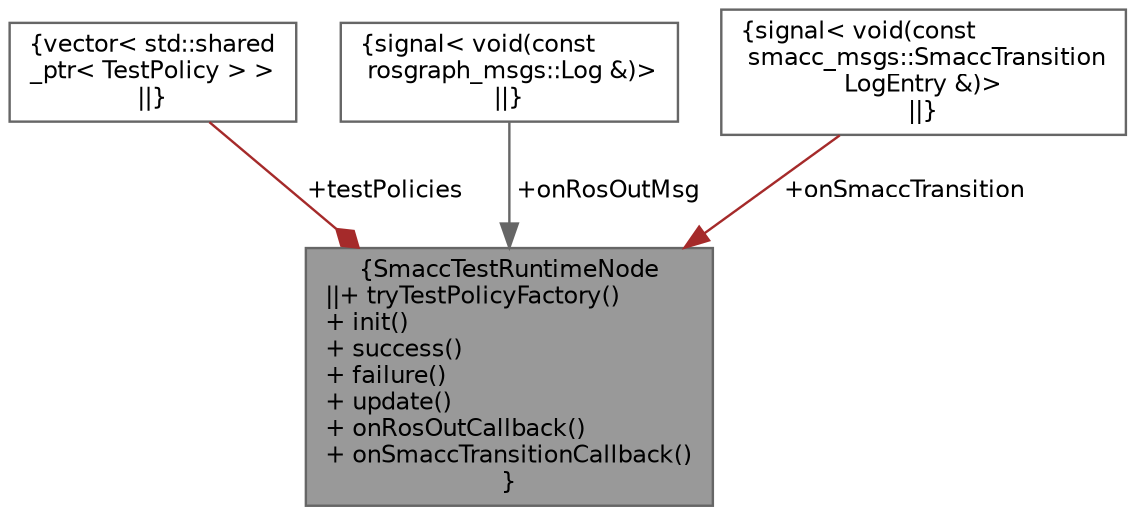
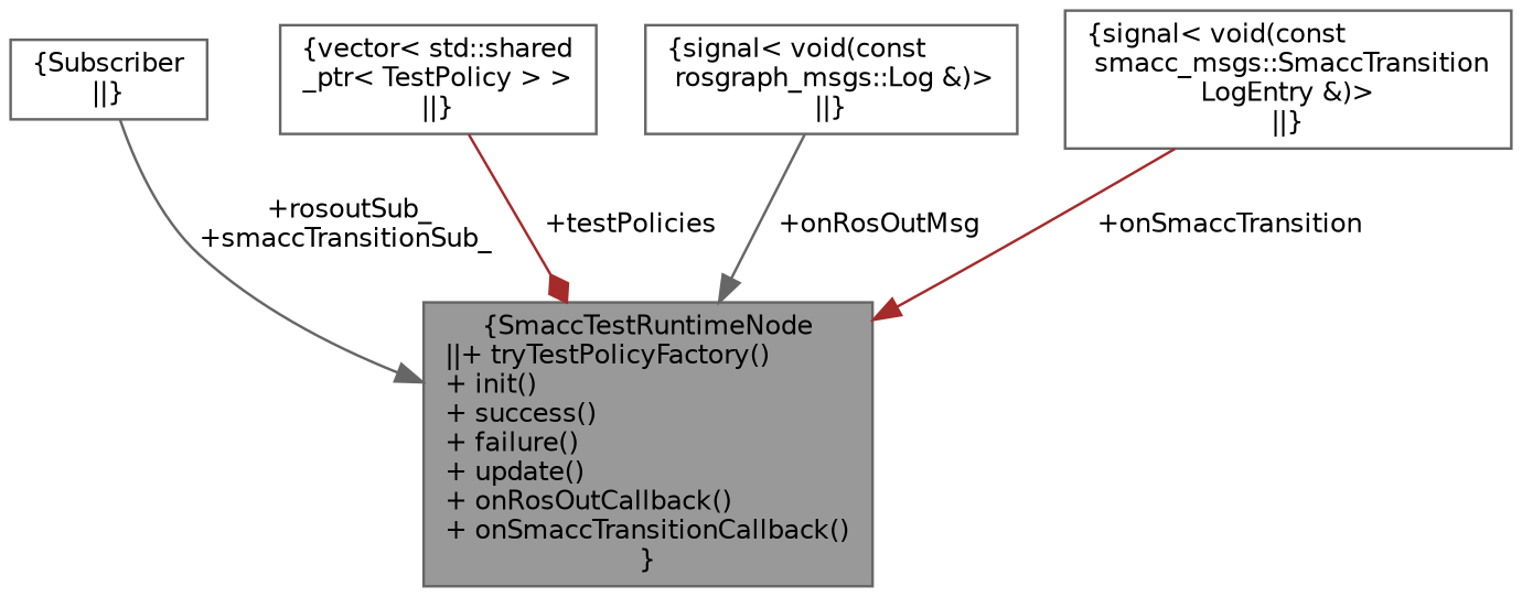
  digraph {
    node [color=gray40 fillcolor=white fontname=Helvetica fontsize=10 shape=box style=filled]
    edge [arrowhead=normal color=gray40 fontname=Helvetica fontsize=10 labelfontname=Helvetica labelfontsize=10 style=solid]
    n1 [fillcolor=grey60 fontcolor=black height=0.2 label="{SmaccTestRuntimeNode\n||+ tryTestPolicyFactory()\l+ init()\l+ success()\l+ failure()\l+ update()\l+ onRosOutCallback()\l+ onSmaccTransitionCallback()\l}" width=0.4]
+   n2 [height=0.2 label="{Subscriber\n||}" width=0.4]
    n3 [height=0.2 label="{vector\< std::shared\l_ptr\< TestPolicy \> \>\n||}" width=0.4]
    n4 [height=0.2 label="{signal\< void(const\l rosgraph_msgs::Log &)\>\n||}" width=0.4]
    n5 [height=0.2 label="{signal\< void(const\l smacc_msgs::SmaccTransition\lLogEntry &)\>\n||}" width=0.4]
+   n2 -> n1 [label=" +rosoutSub_\n+smaccTransitionSub_"]
    n3 -> n1 [arrowhead=diamond color=brown label=" +testPolicies"]
    n4 -> n1 [label=" +onRosOutMsg"]
    n5 -> n1 [color=brown label=" +onSmaccTransition"]
  }
